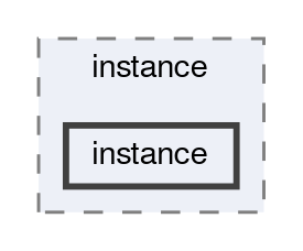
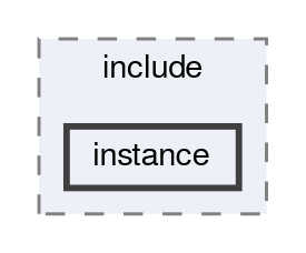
  digraph {
    compound=true
    n1 [color=grey25 fillcolor="#edf0f7" fontname=FreeSans fontsize=10 height=0.2 label=instance shape=box style="filled,bold" width=0.4]
    subgraph cluster_1 {
      bgcolor="#edf0f7"
      fontname=FreeSans
      fontsize=10
-     label=instance
+     label=include
      pencolor=grey50
      style="filled,dashed"
      n1
    }
  }
